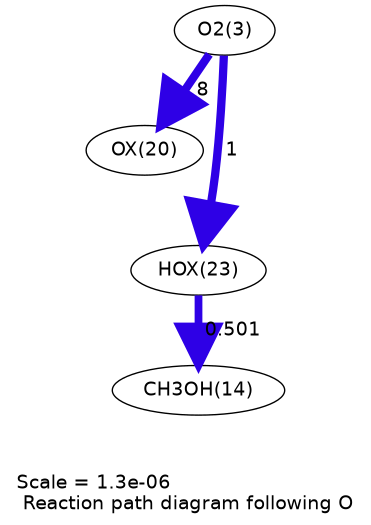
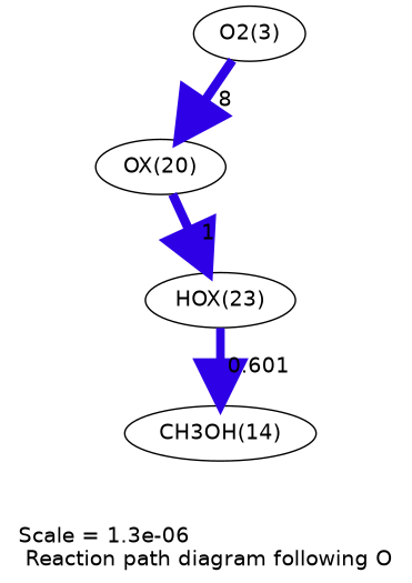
  digraph {
    fontname=Helvetica
    label="Scale = 1.3e-06\l Reaction path diagram following O"
    node [fontname=Helvetica]
    edge [arrowsize=3 color="0.7, 1.5, 0.9" fontname=Helvetica penwidth=6]
    n1 [label="O2(3)"]
    n2 [label="OX(20)"]
    n3 [label="HOX(23)"]
    n4 [label="CH3OH(14)"]
    n1 -> n2 [label=" 8"]
-   n1 -> n3 [label=" 1"]
-   n3 -> n4 [arrowsize=2.81 color="0.7, 1.1, 0.9" label=" 0.501" penwidth=5.62]
+   n2 -> n3 [label=" 1"]
+   n3 -> n4 [arrowsize=2.81 color="0.7, 1.1, 0.9" label=" 0.601" penwidth=5.62]
  }
